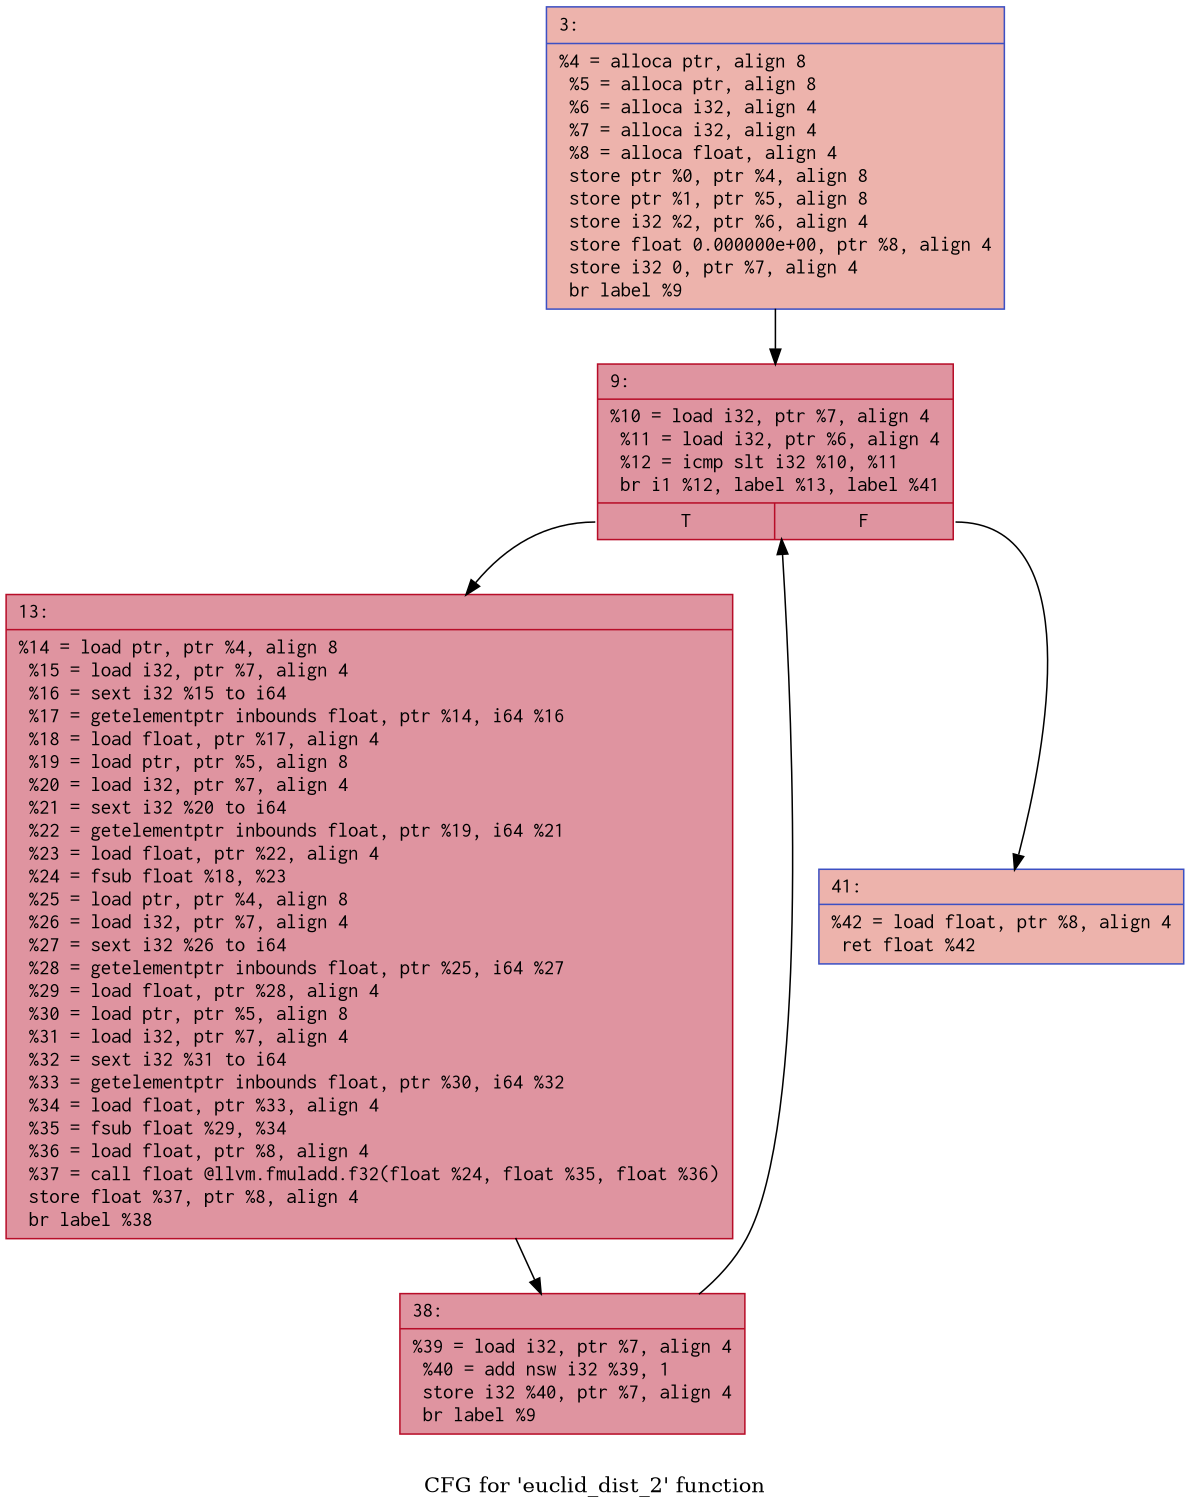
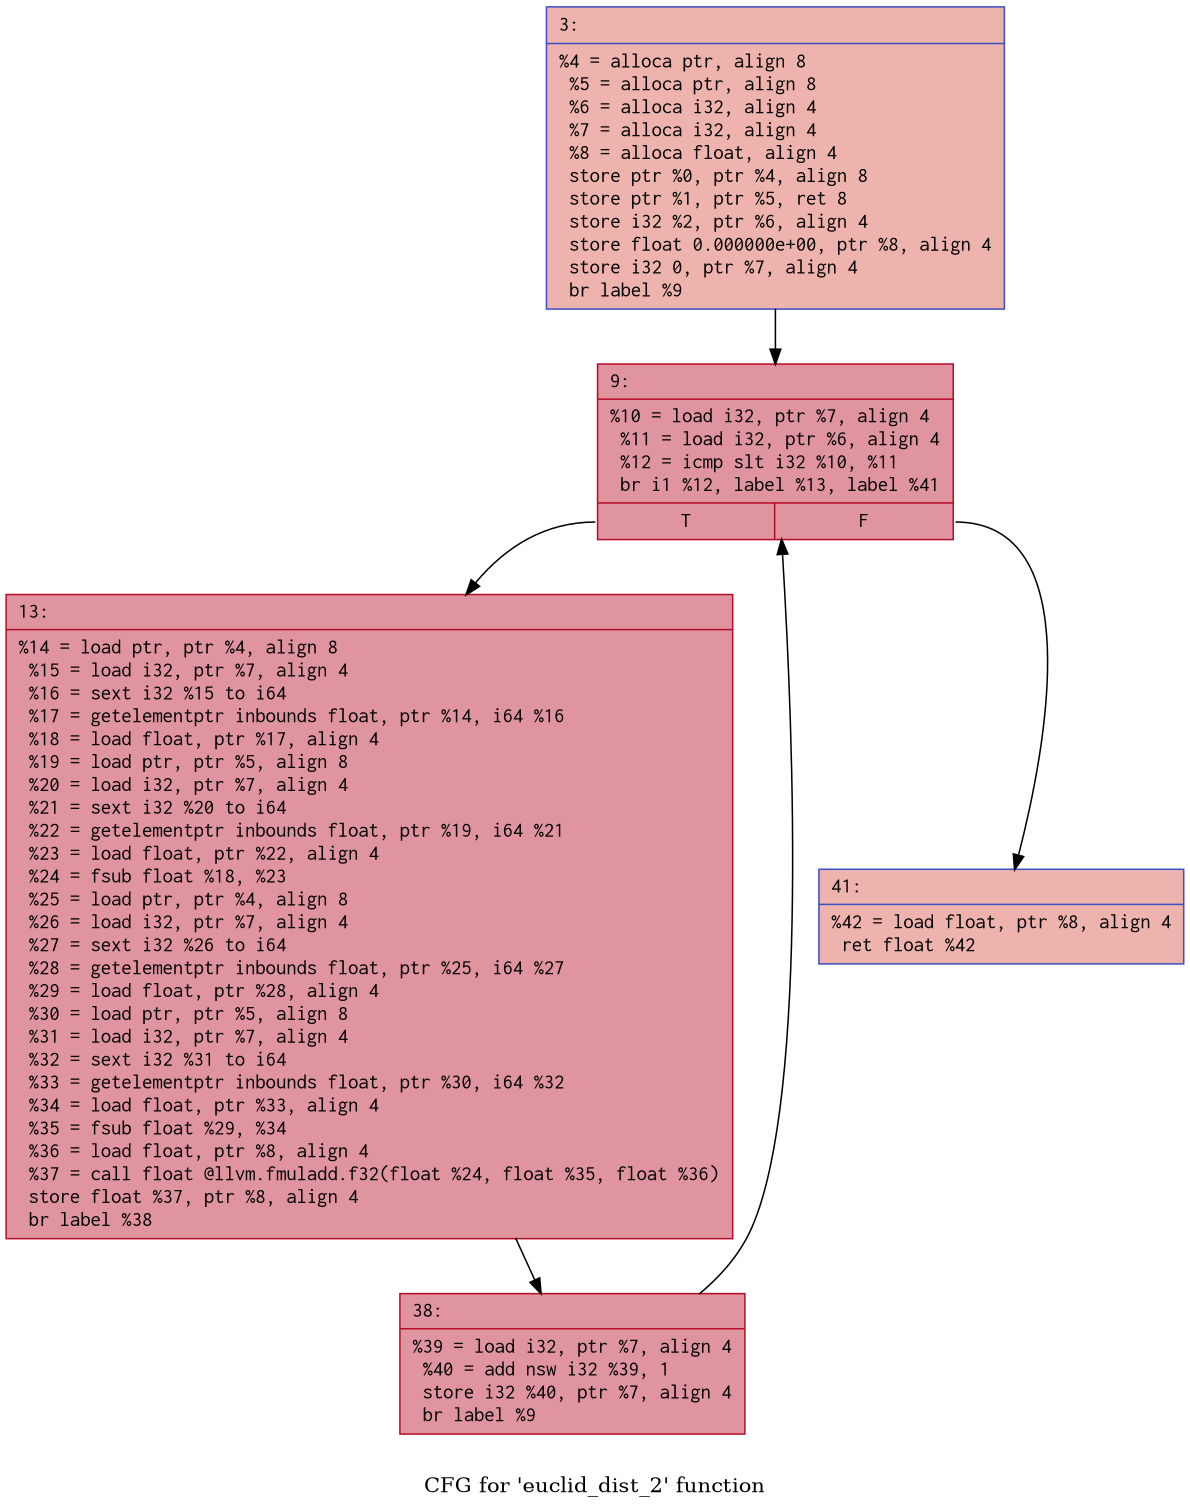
  digraph {
    label="CFG for 'euclid_dist_2' function"
    node [color="#b70d28ff" fillcolor="#b70d2870" fontname=Courier shape=record style=filled]
-   n1 [color="#3d50c3ff" fillcolor="#d6524470" label="{3:\l|  %4 = alloca ptr, align 8\l  %5 = alloca ptr, align 8\l  %6 = alloca i32, align 4\l  %7 = alloca i32, align 4\l  %8 = alloca float, align 4\l  store ptr %0, ptr %4, align 8\l  store ptr %1, ptr %5, align 8\l  store i32 %2, ptr %6, align 4\l  store float 0.000000e+00, ptr %8, align 4\l  store i32 0, ptr %7, align 4\l  br label %9\l}"]
+   n1 [color="#3d50c3ff" fillcolor="#d6524470" label="{3:\l|  %4 = alloca ptr, align 8\l  %5 = alloca ptr, align 8\l  %6 = alloca i32, align 4\l  %7 = alloca i32, align 4\l  %8 = alloca float, align 4\l  store ptr %0, ptr %4, align 8\l  store ptr %1, ptr %5, ret 8\l  store i32 %2, ptr %6, align 4\l  store float 0.000000e+00, ptr %8, align 4\l  store i32 0, ptr %7, align 4\l  br label %9\l}"]
    n2 [label="{9:\l|  %10 = load i32, ptr %7, align 4\l  %11 = load i32, ptr %6, align 4\l  %12 = icmp slt i32 %10, %11\l  br i1 %12, label %13, label %41\l|{<s0>T|<s1>F}}"]
    n3 [label="{13:\l|  %14 = load ptr, ptr %4, align 8\l  %15 = load i32, ptr %7, align 4\l  %16 = sext i32 %15 to i64\l  %17 = getelementptr inbounds float, ptr %14, i64 %16\l  %18 = load float, ptr %17, align 4\l  %19 = load ptr, ptr %5, align 8\l  %20 = load i32, ptr %7, align 4\l  %21 = sext i32 %20 to i64\l  %22 = getelementptr inbounds float, ptr %19, i64 %21\l  %23 = load float, ptr %22, align 4\l  %24 = fsub float %18, %23\l  %25 = load ptr, ptr %4, align 8\l  %26 = load i32, ptr %7, align 4\l  %27 = sext i32 %26 to i64\l  %28 = getelementptr inbounds float, ptr %25, i64 %27\l  %29 = load float, ptr %28, align 4\l  %30 = load ptr, ptr %5, align 8\l  %31 = load i32, ptr %7, align 4\l  %32 = sext i32 %31 to i64\l  %33 = getelementptr inbounds float, ptr %30, i64 %32\l  %34 = load float, ptr %33, align 4\l  %35 = fsub float %29, %34\l  %36 = load float, ptr %8, align 4\l  %37 = call float @llvm.fmuladd.f32(float %24, float %35, float %36)\l  store float %37, ptr %8, align 4\l  br label %38\l}"]
    n4 [color="#3d50c3ff" fillcolor="#d6524470" label="{41:\l|  %42 = load float, ptr %8, align 4\l  ret float %42\l}"]
    n5 [label="{38:\l|  %39 = load i32, ptr %7, align 4\l  %40 = add nsw i32 %39, 1\l  store i32 %40, ptr %7, align 4\l  br label %9\l}"]
    n1 -> n2
    n2 -> n3 [tailport=s0]
    n2 -> n4 [tailport=s1]
    n3 -> n5
    n5 -> n2
  }
